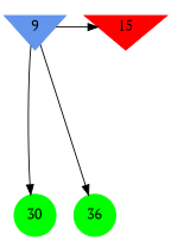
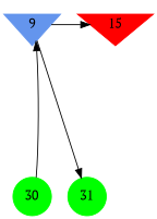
  digraph {
    fontname="PT Serif"
    ranksep=2.0
    node [color=green fontname="PT Serif" shape=invtriangle style=filled]
    edge [fontname="PT Serif"]
    9 [color=cornflowerblue]
    15 [color=red]
    30 [shape=circle]
-   31 [shape=circle label=36]
+   31 [shape=circle]
    subgraph sub_1 {
      rank=same
      9
      15
    }
    subgraph sub_2 {
      rank=same
    }
    subgraph sub_3 {
      rank=same
      30
      31
    }
    9 -> 15
-   9 -> 30
+   30 -> 9
    9 -> 31
  }
